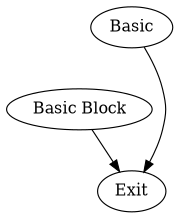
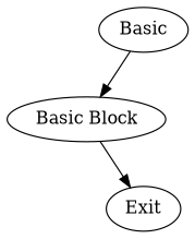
  digraph {
    n1 [label=Basic]
    n2 [label="Basic Block"]
    n3 [label=Exit]
-   n1 -> n3
+   n1 -> n2
    n2 -> n3
  }
